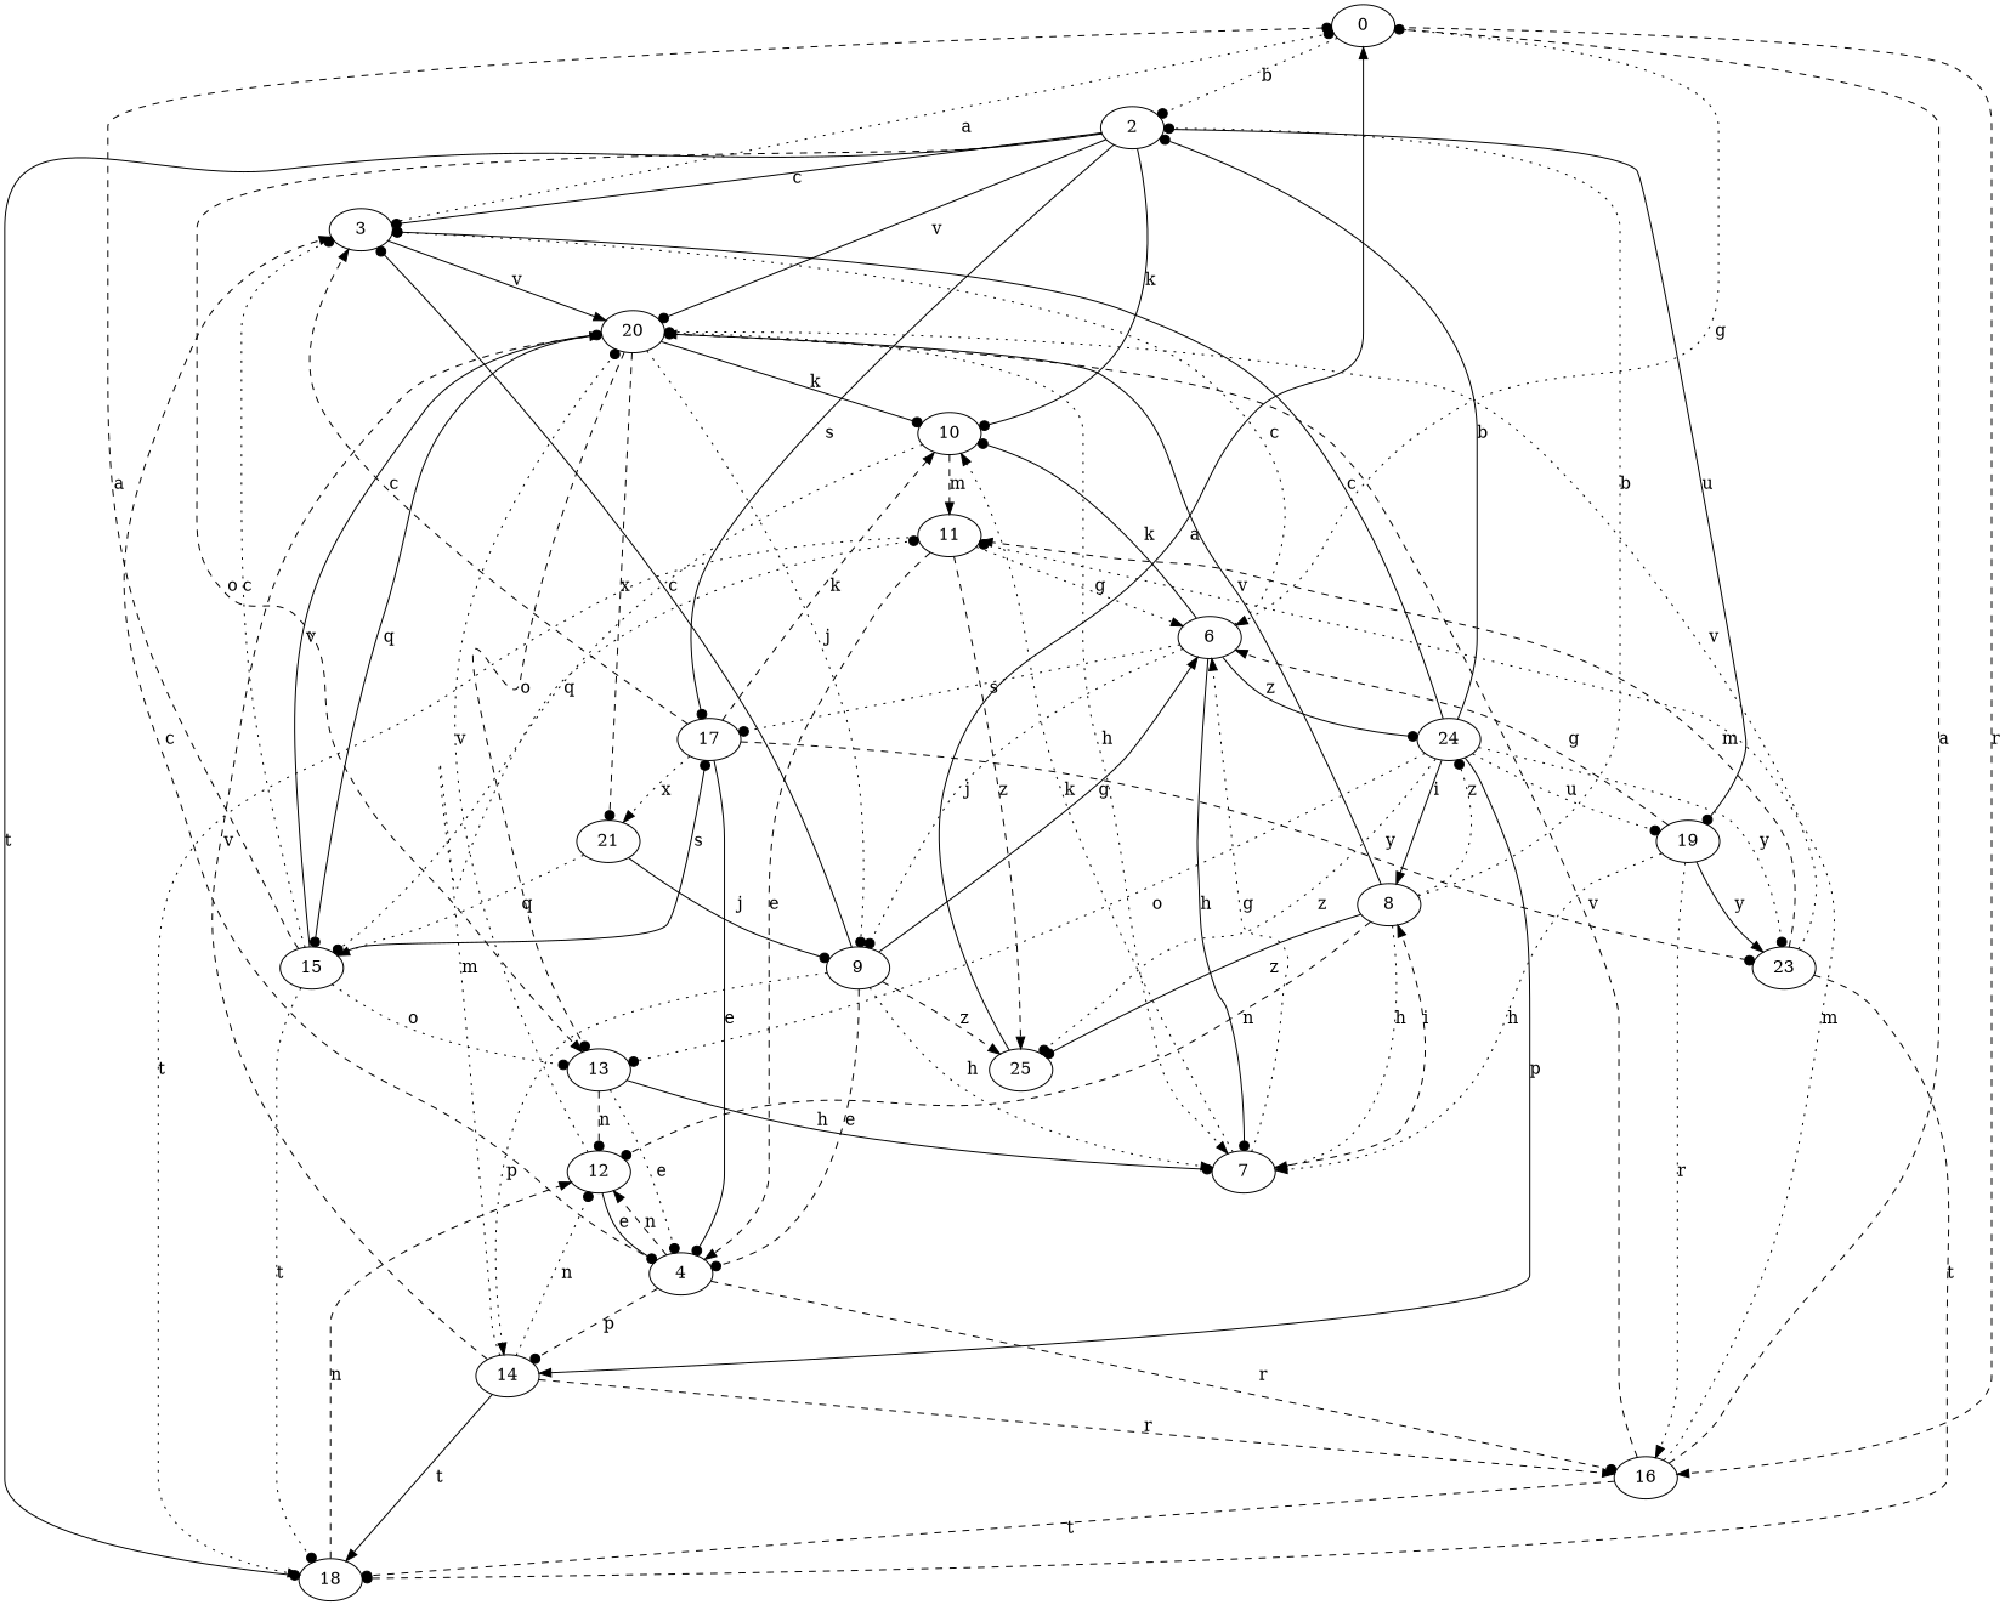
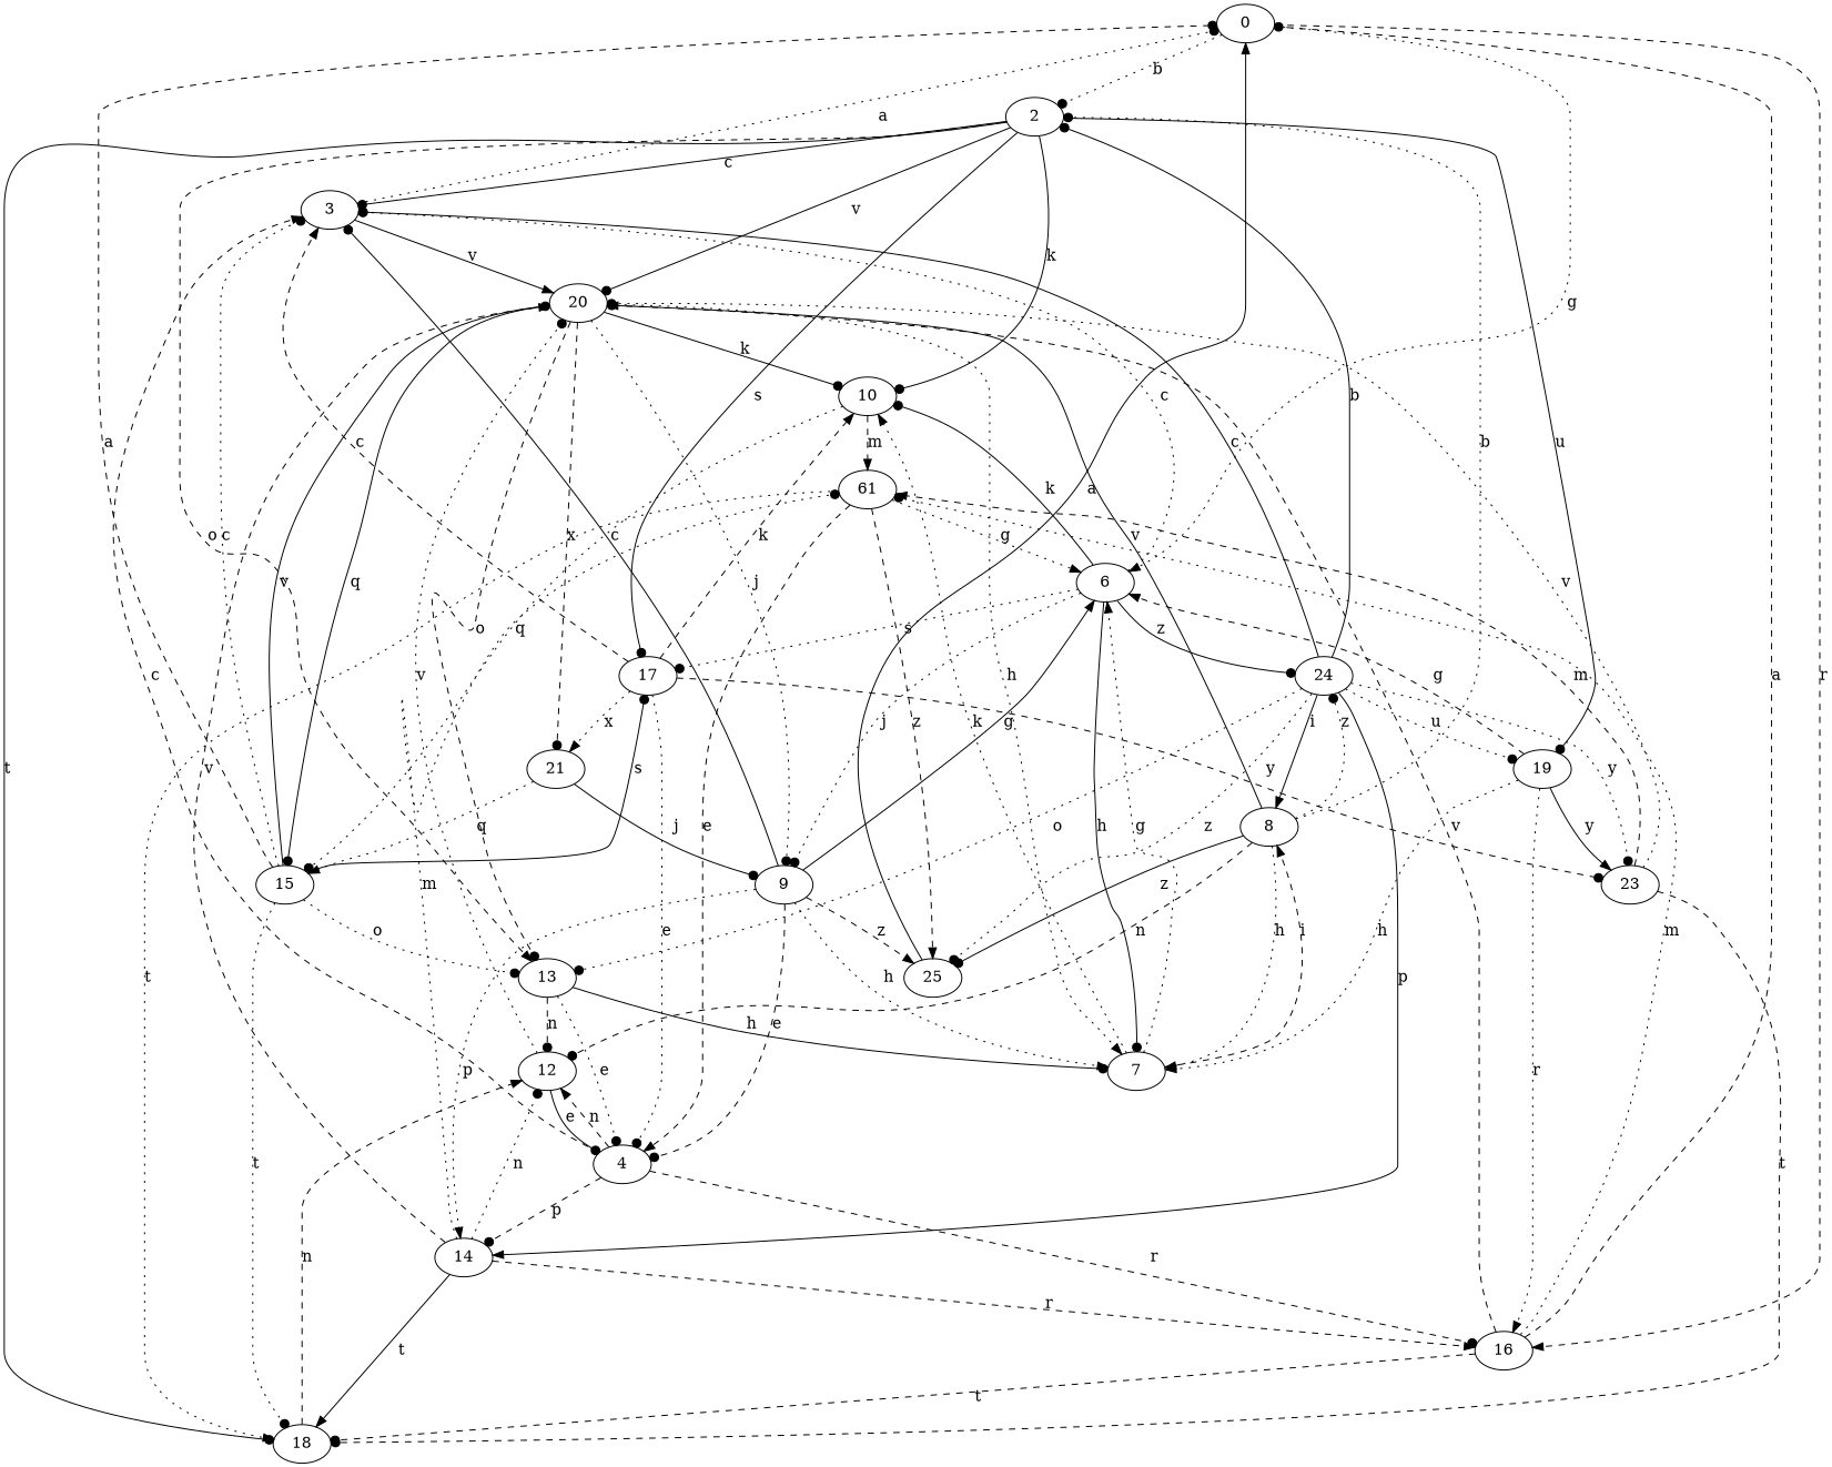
  strict digraph {
    edge [arrowhead=dot style=dotted]
    0
    2
    6
    16
    3
    10
    13
    17
    18
    19
    20
    7
    9
    24
-   11
+   11 [label=61]
    15
    4
    12
    23
    21
    14
    8
    25
    0 -> 2 [label=b]
    0 -> 6 [arrowhead=normal label=g]
    0 -> 16 [arrowhead=normal label=r style=dashed]
    2 -> 3 [label=c style=solid]
    2 -> 10 [label=k style=solid]
    2 -> 13 [arrowhead=normal label=o style=dashed]
    2 -> 17 [label=s style=solid]
    2 -> 18 [label=t style=solid]
    2 -> 19 [label=u style=solid]
    2 -> 20 [label=v style=solid]
    6 -> 3 [label=c]
    6 -> 10 [label=k style=solid]
    6 -> 17 [label=s]
    6 -> 7 [label=h style=solid]
    6 -> 9 [label=j]
    6 -> 24 [label=z style=solid]
    16 -> 0 [label=a style=dashed]
    16 -> 18 [label=t style=dashed]
    16 -> 20 [label=v style=dashed]
    16 -> 11 [label=m]
    3 -> 0 [label=a]
    3 -> 20 [arrowhead=normal label=v style=solid]
    10 -> 11 [arrowhead=normal label=m style=dashed]
    10 -> 15 [label=q]
    13 -> 7 [label=h style=solid]
    13 -> 4 [label=e]
    13 -> 12 [label=n style=dashed]
    17 -> 3 [arrowhead=normal label=c style=dashed]
    17 -> 10 [arrowhead=normal label=k style=dashed]
-   17 -> 4 [label=e style=solid]
+   17 -> 4 [label=e]
    17 -> 23 [label=y style=dashed]
    17 -> 21 [arrowhead=normal label=x]
    18 -> 12 [arrowhead=normal label=n style=dashed]
    19 -> 6 [arrowhead=normal label=g style=dashed]
    19 -> 16 [arrowhead=normal label=r]
    19 -> 7 [arrowhead=normal label=h]
    19 -> 23 [arrowhead=normal label=y style=solid]
    20 -> 10 [label=k style=solid]
    20 -> 13 [label=o style=dashed]
    20 -> 7 [arrowhead=normal label=h]
    20 -> 9 [label=j]
    20 -> 15 [label=q style=solid]
    20 -> 21 [label=x style=dashed]
    7 -> 6 [arrowhead=normal label=g]
    7 -> 10 [arrowhead=normal label=k]
    7 -> 8 [arrowhead=normal label=i style=dashed]
    9 -> 6 [arrowhead=normal label=g style=solid]
    9 -> 3 [label=c style=solid]
    9 -> 7 [arrowhead=normal label=h]
    9 -> 4 [label=e style=dashed]
    9 -> 14 [arrowhead=normal label=p]
    9 -> 25 [arrowhead=normal label=z style=dashed]
    24 -> 2 [label=b style=solid]
    24 -> 3 [label=c style=solid]
    24 -> 13 [label=o]
    24 -> 19 [label=u]
    24 -> 23 [label=y]
    24 -> 14 [arrowhead=normal label=p style=solid]
    24 -> 8 [arrowhead=normal label=i style=solid]
    24 -> 25 [label=z]
    11 -> 6 [arrowhead=normal label=g]
    11 -> 18 [arrowhead=normal label=t]
    11 -> 4 [arrowhead=normal label=e style=dashed]
    11 -> 25 [arrowhead=normal label=z style=dashed]
    15 -> 0 [label=a style=dashed]
    15 -> 3 [label=c]
    15 -> 13 [label=o]
    15 -> 17 [label=s style=solid]
    15 -> 18 [label=t]
    15 -> 20 [label=v style=solid]
    4 -> 16 [label=r style=dashed]
    4 -> 3 [arrowhead=normal label=c style=dashed]
    4 -> 12 [arrowhead=normal label=n style=dashed]
    4 -> 14 [label=p style=dashed]
    12 -> 20 [label=v]
    12 -> 4 [label=e style=solid]
    23 -> 18 [label=t style=dashed]
    23 -> 20 [label=v]
    23 -> 11 [arrowhead=normal label=m style=dashed]
    21 -> 9 [label=j style=solid]
    21 -> 15 [arrowhead=normal label=q]
    14 -> 16 [arrowhead=normal label=r style=dashed]
    14 -> 18 [arrowhead=normal label=t style=solid]
    14 -> 20 [arrowhead=normal label=v style=dashed]
    14 -> 11 [label=m]
    14 -> 12 [label=n]
    8 -> 2 [label=b]
    8 -> 20 [arrowhead=normal label=v style=solid]
    8 -> 7 [arrowhead=normal label=h]
    8 -> 24 [label=z]
    8 -> 12 [label=n style=dashed]
    8 -> 25 [label=z style=solid]
    25 -> 0 [arrowhead=normal label=a style=solid]
  }
